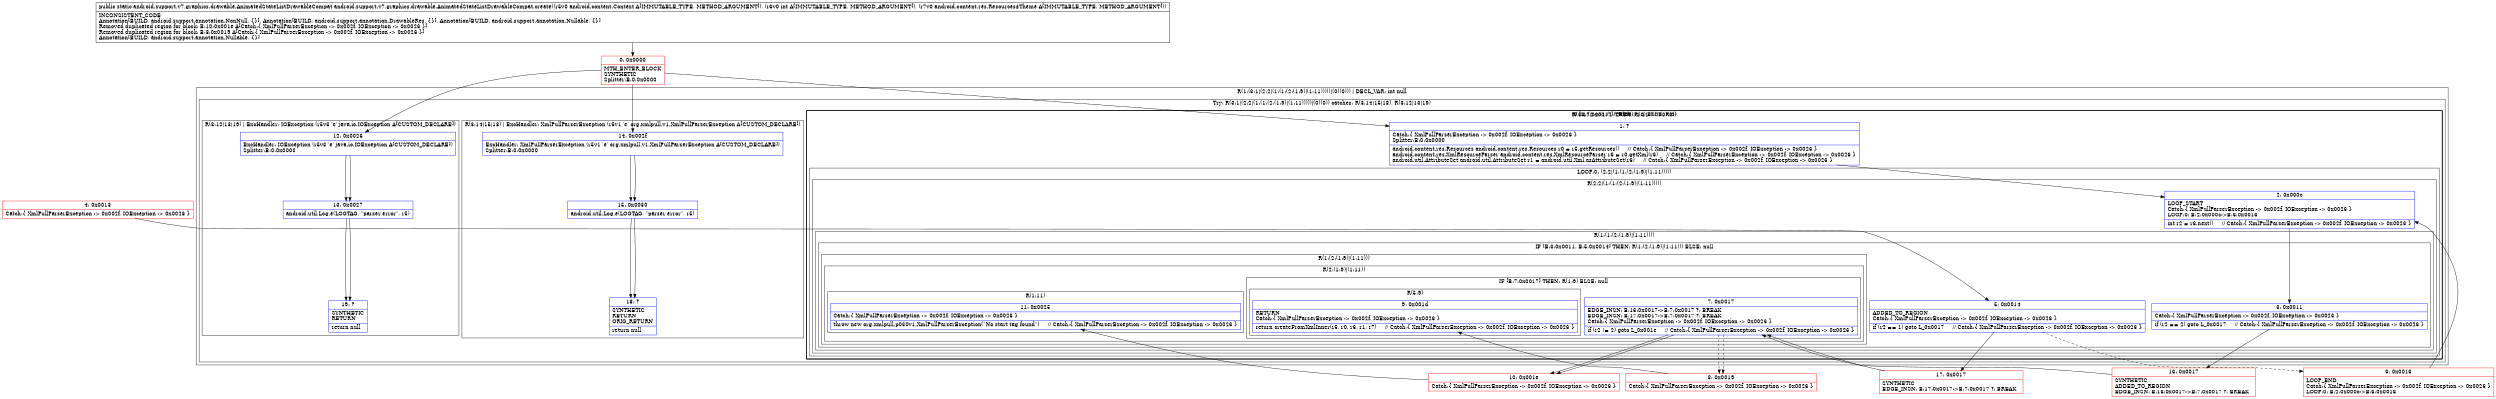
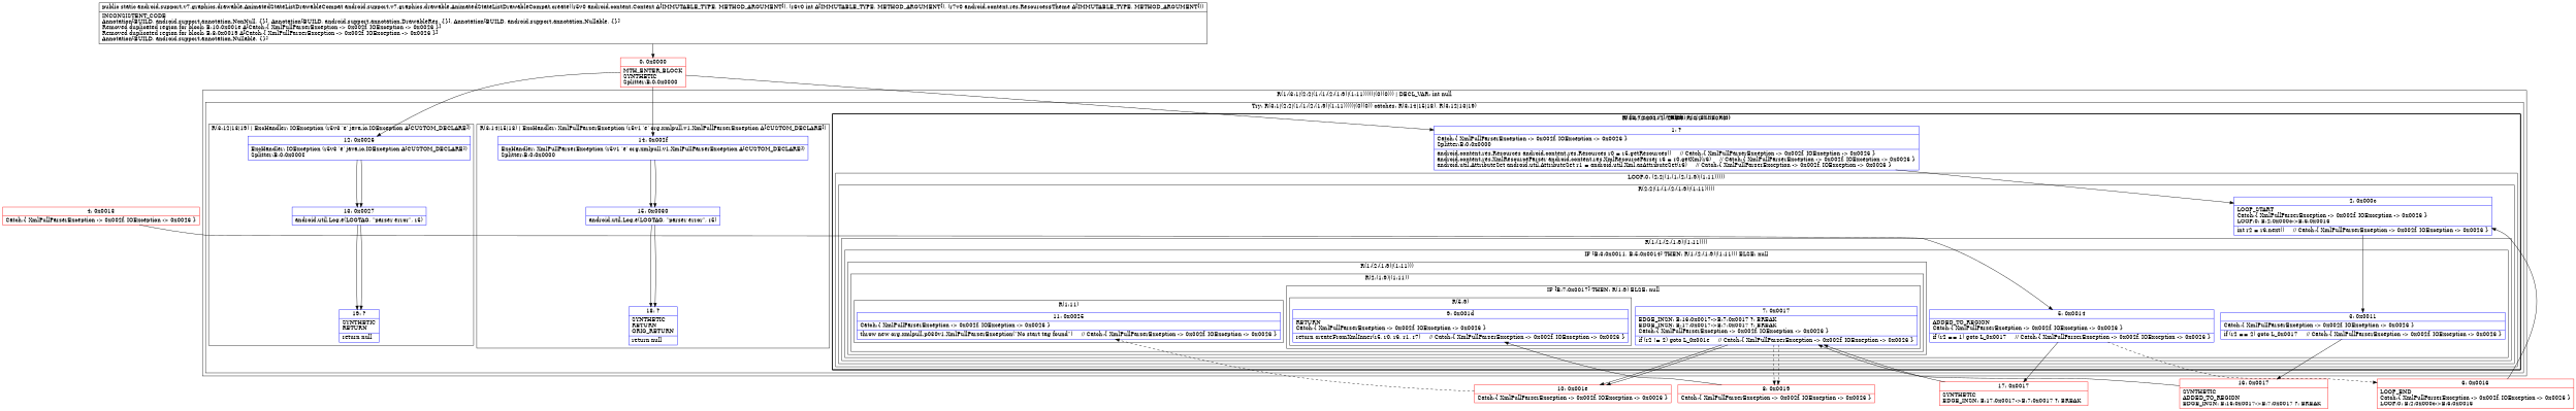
  digraph {
    node [color=blue shape=record]
    n1 [label="{9\:\ 0x001d|RETURN\lCatch:\{ XmlPullParserException \-\> 0x002f, IOException \-\> 0x0026 \}\l|return createFromXmlInner(r5, r0, r6, r1, r7)     \/\/ Catch:\{ XmlPullParserException \-\> 0x002f, IOException \-\> 0x0026 \}\l}"]
    n2 [label="{7\:\ 0x0017|EDGE_INSN: B:16:0x0017\-\>B:7:0x0017 ?: BREAK  \lEDGE_INSN: B:17:0x0017\-\>B:7:0x0017 ?: BREAK  \lCatch:\{ XmlPullParserException \-\> 0x002f, IOException \-\> 0x0026 \}\l|if (r2 != 2) goto L_0x001e     \/\/ Catch:\{ XmlPullParserException \-\> 0x002f, IOException \-\> 0x0026 \}\l}"]
    n3 [label="{11\:\ 0x0025|Catch:\{ XmlPullParserException \-\> 0x002f, IOException \-\> 0x0026 \}\l|throw new org.xmlpull.p030v1.XmlPullParserException(\"No start tag found\")     \/\/ Catch:\{ XmlPullParserException \-\> 0x002f, IOException \-\> 0x0026 \}\l}"]
    n4 [label="{3\:\ 0x0011|Catch:\{ XmlPullParserException \-\> 0x002f, IOException \-\> 0x0026 \}\l|if (r2 == 2) goto L_0x0017     \/\/ Catch:\{ XmlPullParserException \-\> 0x002f, IOException \-\> 0x0026 \}\l}"]
    n5 [label="{5\:\ 0x0014|ADDED_TO_REGION\lCatch:\{ XmlPullParserException \-\> 0x002f, IOException \-\> 0x0026 \}\l|if (r2 == 1) goto L_0x0017     \/\/ Catch:\{ XmlPullParserException \-\> 0x002f, IOException \-\> 0x0026 \}\l}"]
    n6 [label="{2\:\ 0x000c|LOOP_START\lCatch:\{ XmlPullParserException \-\> 0x002f, IOException \-\> 0x0026 \}\lLOOP:0: B:2:0x000c\-\>B:6:0x0016\l|int r2 = r6.next()     \/\/ Catch:\{ XmlPullParserException \-\> 0x002f, IOException \-\> 0x0026 \}\l}"]
    n7 [label="{1\:\ ?|Catch:\{ XmlPullParserException \-\> 0x002f, IOException \-\> 0x0026 \}\lSplitter:B:0:0x0000\l|android.content.res.Resources android.content.res.Resources r0 = r5.getResources()     \/\/ Catch:\{ XmlPullParserException \-\> 0x002f, IOException \-\> 0x0026 \}\landroid.content.res.XmlResourceParser android.content.res.XmlResourceParser r6 = r0.getXml(r6)     \/\/ Catch:\{ XmlPullParserException \-\> 0x002f, IOException \-\> 0x0026 \}\landroid.util.AttributeSet android.util.AttributeSet r1 = android.util.Xml.asAttributeSet(r6)     \/\/ Catch:\{ XmlPullParserException \-\> 0x002f, IOException \-\> 0x0026 \}\l}"]
    n8 [label="{14\:\ 0x002f|ExcHandler: XmlPullParserException (r5v1 'e' org.xmlpull.v1.XmlPullParserException A[CUSTOM_DECLARE])\lSplitter:B:0:0x0000\l}"]
    n9 [label="{15\:\ 0x0030|android.util.Log.e(LOGTAG, \"parser error\", r5)\l}"]
    n10 [label="{18\:\ ?|SYNTHETIC\lRETURN\lORIG_RETURN\l|return null\l}"]
    n11 [label="{12\:\ 0x0026|ExcHandler: IOException (r5v3 'e' java.io.IOException A[CUSTOM_DECLARE])\lSplitter:B:0:0x0000\l}"]
    n12 [label="{13\:\ 0x0027|android.util.Log.e(LOGTAG, \"parser error\", r5)\l}"]
    n13 [label="{19\:\ ?|SYNTHETIC\lRETURN\l|return null\l}"]
    n14 [color=red label="{8\:\ 0x0019|Catch:\{ XmlPullParserException \-\> 0x002f, IOException \-\> 0x0026 \}\l}"]
    n15 [color=red label="{10\:\ 0x001e|Catch:\{ XmlPullParserException \-\> 0x002f, IOException \-\> 0x0026 \}\l}"]
    n16 [color=red label="{16\:\ 0x0017|SYNTHETIC\lADDED_TO_REGION\lEDGE_INSN: B:16:0x0017\-\>B:7:0x0017 ?: BREAK  \l}"]
    n17 [color=red label="{6\:\ 0x0016|LOOP_END\lCatch:\{ XmlPullParserException \-\> 0x002f, IOException \-\> 0x0026 \}\lLOOP:0: B:2:0x000c\-\>B:6:0x0016\l}"]
    n18 [color=red label="{17\:\ 0x0017|SYNTHETIC\lEDGE_INSN: B:17:0x0017\-\>B:7:0x0017 ?: BREAK  \l}"]
    n19 [color=red label="{4\:\ 0x0013|Catch:\{ XmlPullParserException \-\> 0x002f, IOException \-\> 0x0026 \}\l}"]
    n20 [color=red label="{0\:\ 0x0000|MTH_ENTER_BLOCK\lSYNTHETIC\lSplitter:B:0:0x0000\l}"]
    n21 [label="{public static android.support.v7.graphics.drawable.AnimatedStateListDrawableCompat android.support.v7.graphics.drawable.AnimatedStateListDrawableCompat.create((r5v0 android.content.Context A[IMMUTABLE_TYPE, METHOD_ARGUMENT]), (r6v0 int A[IMMUTABLE_TYPE, METHOD_ARGUMENT]), (r7v0 android.content.res.Resources$Theme A[IMMUTABLE_TYPE, METHOD_ARGUMENT]))  | INCONSISTENT_CODE\lAnnotation[BUILD, android.support.annotation.NonNull, \{\}], Annotation[BUILD, android.support.annotation.DrawableRes, \{\}], Annotation[BUILD, android.support.annotation.Nullable, \{\}]\lRemoved duplicated region for block: B:10:0x001e A[Catch:\{ XmlPullParserException \-\> 0x002f, IOException \-\> 0x0026 \}]\lRemoved duplicated region for block: B:8:0x0019 A[Catch:\{ XmlPullParserException \-\> 0x002f, IOException \-\> 0x0026 \}]\lAnnotation[BUILD, android.support.annotation.Nullable, \{\}]\l}" color=""]
    subgraph cluster_1 {
      label="R(1:(3:1|(2:2|(1:(1:(2:(1:9)|(1:11)))))|(0)(0))) | DECL_VAR: int null\l"
      subgraph cluster_2 {
        label="Try: R(3:1|(2:2|(1:(1:(2:(1:9)|(1:11)))))|(0)(0)) catches: R(3:14|15|18), R(3:12|13|19)"
        subgraph cluster_3 {
          label="R(3:1|(2:2|(1:(1:(2:(1:9)|(1:11)))))|(0)(0))"
          n7
          subgraph cluster_4 {
            label="LOOP:0: (2:2|(1:(1:(2:(1:9)|(1:11)))))"
            subgraph cluster_5 {
              label="R(2:2|(1:(1:(2:(1:9)|(1:11)))))"
              n6
              subgraph cluster_6 {
                label="R(1:(1:(2:(1:9)|(1:11))))"
                subgraph cluster_7 {
                  label="IF [B:3:0x0011, B:5:0x0014] THEN: R(1:(2:(1:9)|(1:11))) ELSE: null"
                  n4
                  n5
                  subgraph cluster_8 {
                    label="R(1:(2:(1:9)|(1:11)))"
                    subgraph cluster_9 {
                      label="R(2:(1:9)|(1:11))"
                      subgraph cluster_10 {
                        label="IF [B:7:0x0017] THEN: R(1:9) ELSE: null"
                        n2
                        subgraph cluster_11 {
                          label="R(5:9)"
                          n1
                        }
                      }
                      subgraph cluster_12 {
                        label="R(1:11)"
                        n3
                      }
                    }
                  }
                }
              }
            }
          }
          subgraph cluster_13 {
            label="IF [B:7:0x0017] THEN: R(0) ELSE: R(0)"
            subgraph cluster_14 {
              label="R(0)"
            }
            subgraph cluster_15 {
              label="R(0)"
            }
          }
        }
        subgraph cluster_16 {
          label="R(3:14|15|18) | ExcHandler: XmlPullParserException (r5v1 'e' org.xmlpull.v1.XmlPullParserException A[CUSTOM_DECLARE])\l"
          n8
          n9
          n10
        }
        subgraph cluster_17 {
          label="R(3:12|13|19) | ExcHandler: IOException (r5v3 'e' java.io.IOException A[CUSTOM_DECLARE])\l"
          n11
          n12
          n13
        }
      }
    }
    subgraph cluster_18 {
      label="R(3:14|15|18) | ExcHandler: XmlPullParserException (r5v1 'e' org.xmlpull.v1.XmlPullParserException A[CUSTOM_DECLARE])\l"
    }
    subgraph cluster_19 {
      label="R(3:12|13|19) | ExcHandler: IOException (r5v3 'e' java.io.IOException A[CUSTOM_DECLARE])\l"
    }
    n2 -> n14 [style=dashed]
    n2 -> n14 [style=dashed]
    n2 -> n15
    n2 -> n15
    n4 -> n16
    n5 -> n17 [style=dashed]
    n5 -> n18
    n6 -> n4
    n7 -> n6
    n8 -> n9
    n8 -> n9
    n9 -> n10
    n9 -> n10
    n11 -> n12
    n11 -> n12
    n12 -> n13
    n12 -> n13
    n14 -> n1
-   n15 -> n3
+   n15 -> n3 [style=dashed]
    n16 -> n2
    n17 -> n6
    n18 -> n2
    n19 -> n5
    n20 -> n7
    n20 -> n8
    n20 -> n11
    n21 -> n20
  }
